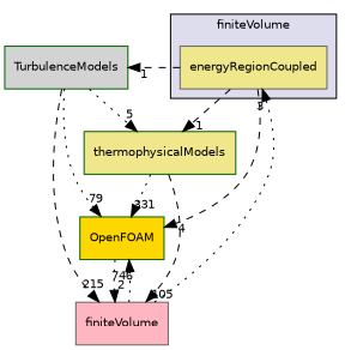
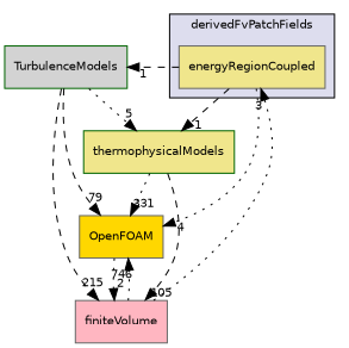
  digraph {
    compound=true
    node [color=darkgreen fillcolor=khaki fontname=Helvetica fontsize=10 shape=box style=filled]
    edge [headlabel=1 labeldistance=1.5 labelfontname=Helvetica labelfontsize=10 style=dotted]
    n1 [color=gray40 label=energyRegionCoupled pencolor=black]
    n2 [fillcolor=lightgrey label=TurbulenceModels]
    n3 [label=thermophysicalModels]
-   n4 [fillcolor=gold label=OpenFOAM]
+   n4 [color=gray40 fillcolor=gold label=OpenFOAM]
    n5 [color=gray40 fillcolor=lightpink label=finiteVolume]
    subgraph cluster_1 {
      bgcolor="#ddddee"
      fontname=Helvetica
      fontsize=10
-     label=finiteVolume
+     label=derivedFvPatchFields
      pencolor=black
      n1
    }
    n1 -> n2 [style=dashed]
    n1 -> n3 [style=dashed]
-   n1 -> n4 [headlabel=4 style=dashed]
+   n1 -> n4 [headlabel=4]
    n2 -> n3 [headlabel=5]
-   n2 -> n4 [headlabel=79]
+   n2 -> n4 [headlabel=79 style=dashed]
    n2 -> n5 [headlabel=215 style=dashed]
    n3 -> n4 [headlabel=331]
    n3 -> n5 [headlabel=105 style=dashed]
    n4 -> n5 [headlabel=2]
    n5 -> n1 [headlabel=3]
    n5 -> n4 [headlabel=746]
  }
